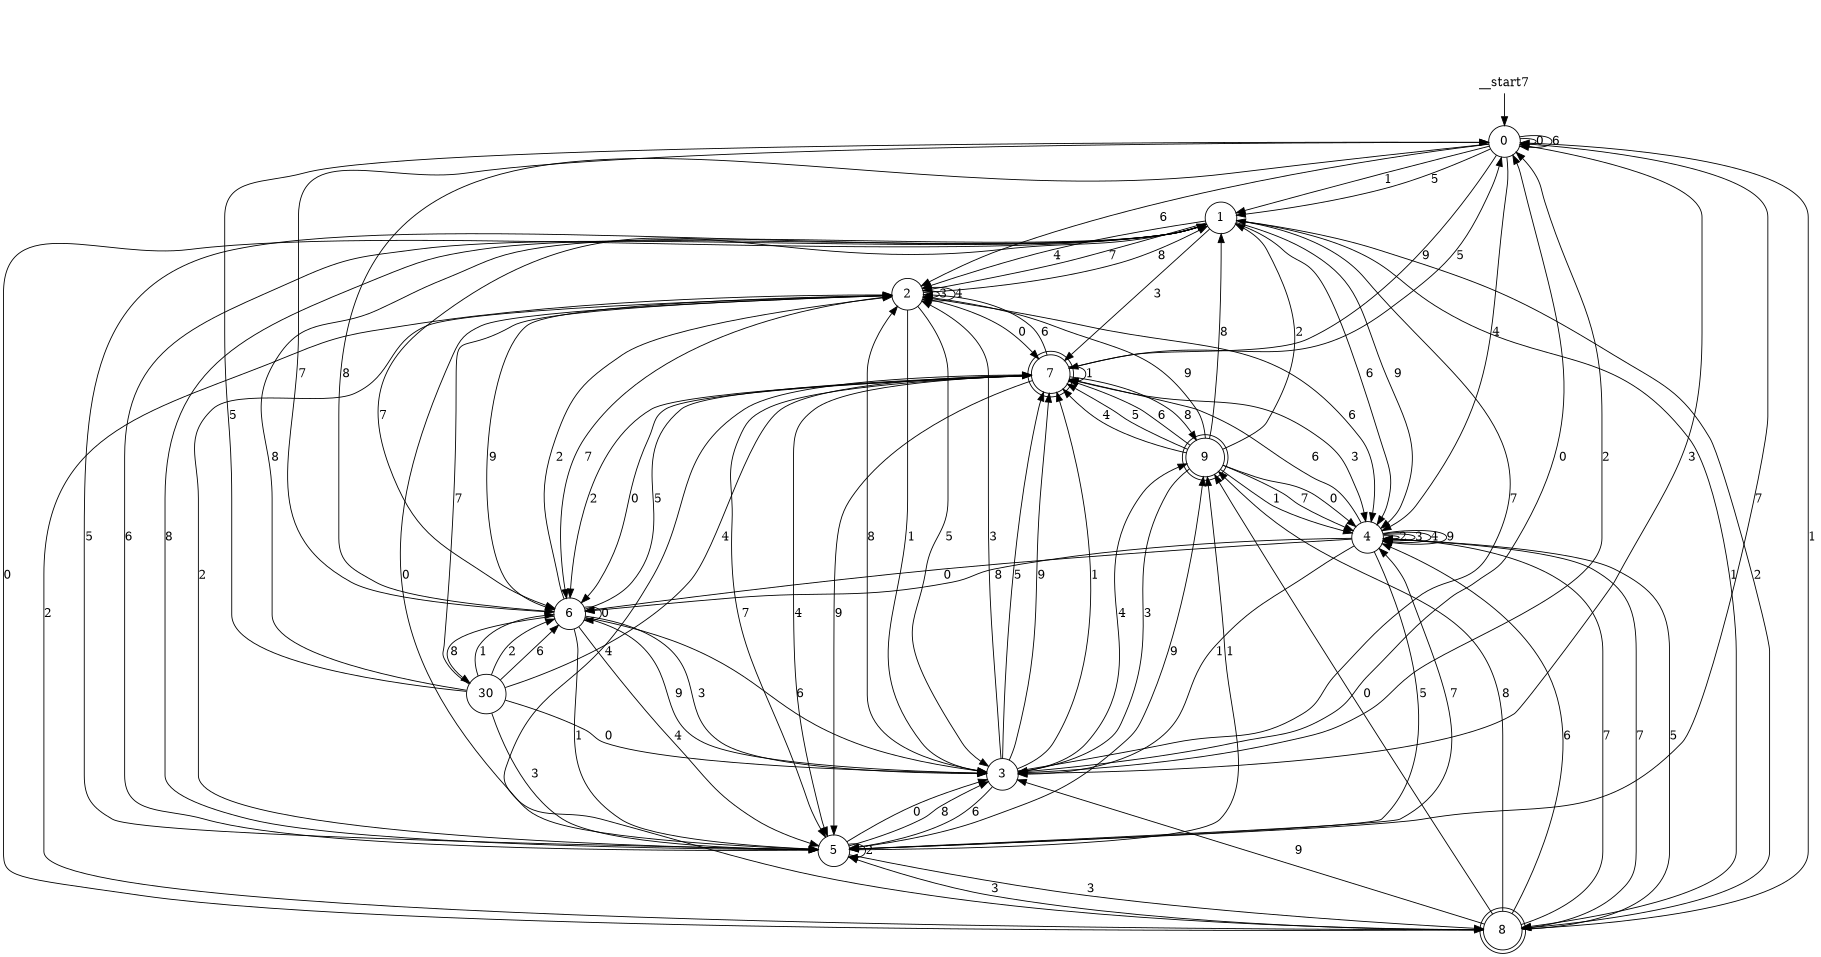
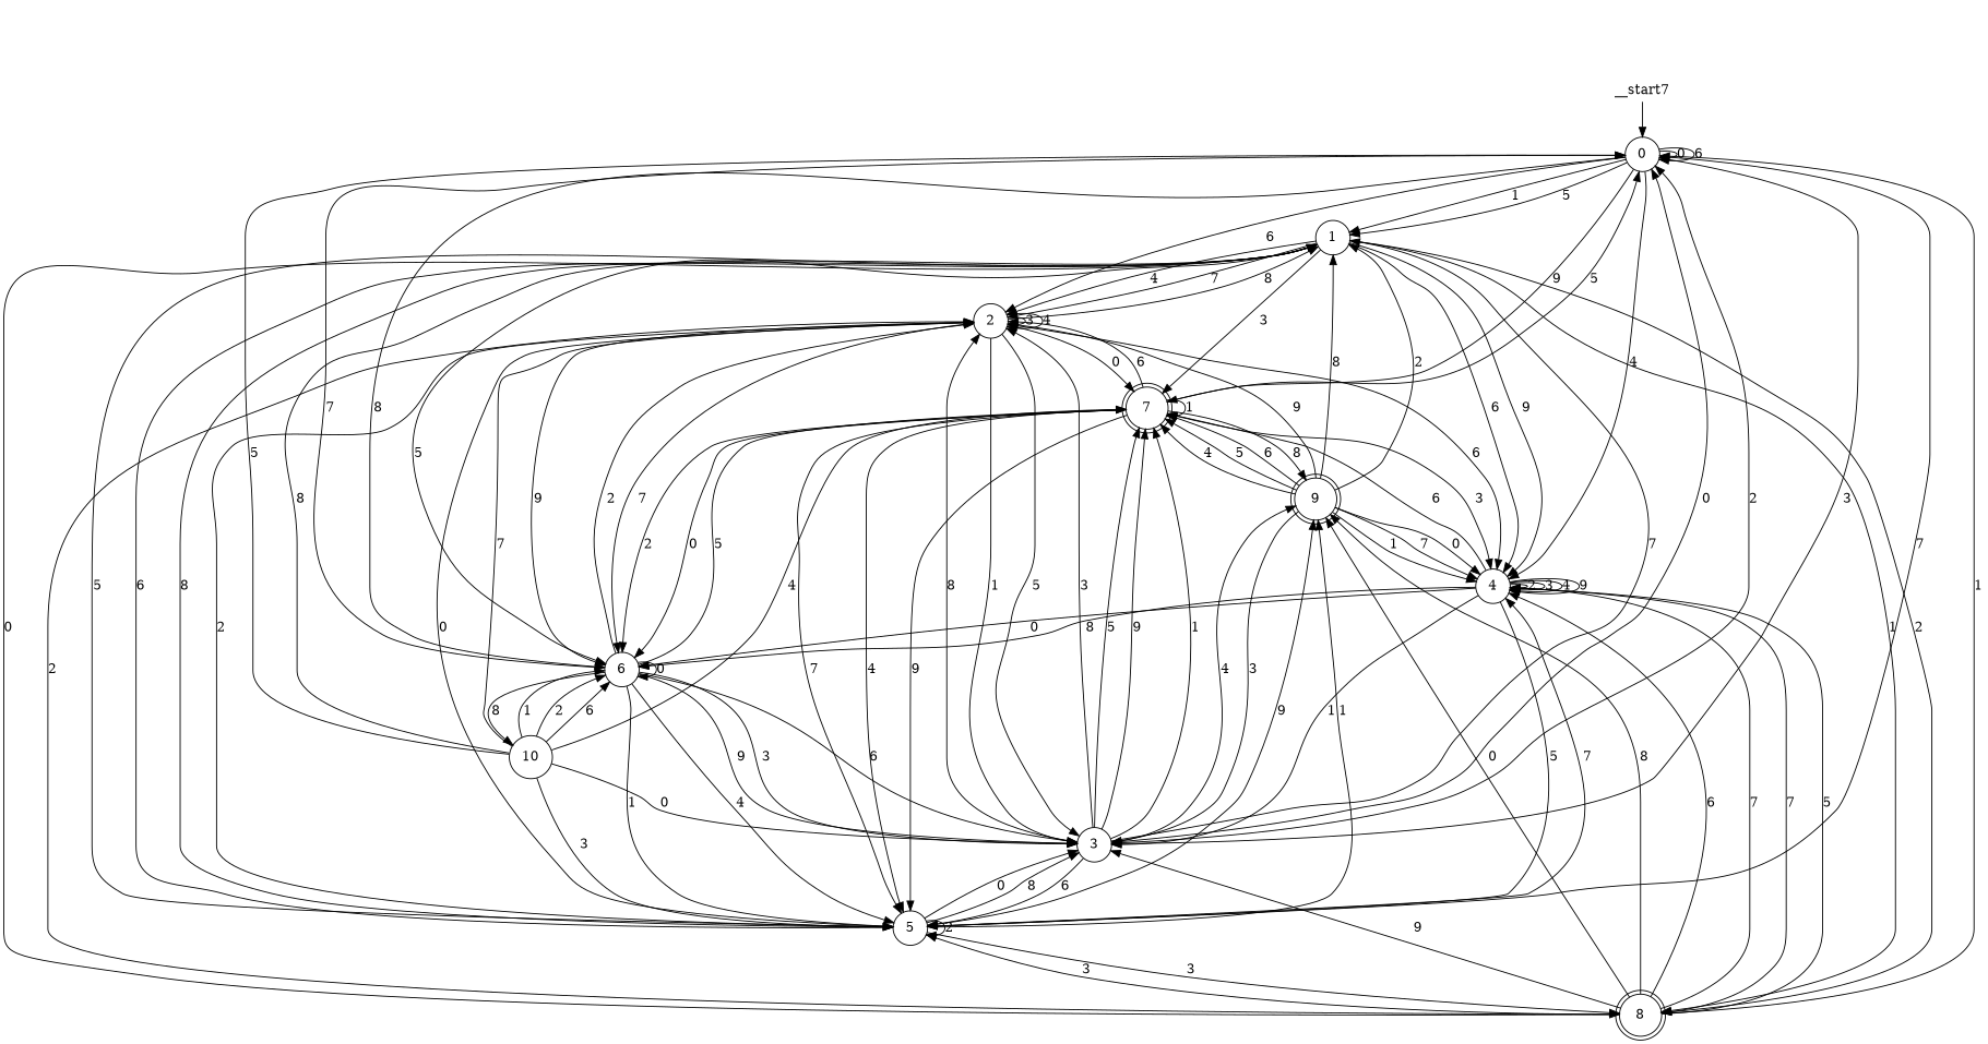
  digraph {
    node [shape=circle]
    n1 [label=0]
    n2 [label=1]
    n3 [label=2]
    n4 [label=3]
    n5 [label=4]
    n6 [label=5]
    n7 [label=6]
    n8 [label=7 shape=doublecircle]
    n9 [label=8 shape=doublecircle]
    n10 [label=9 shape=doublecircle]
-   n11 [label=30]
+   n11 [label=10]
    n12 [height=0 label=__start7 shape=none width=0]
    n1 -> n1 [label=0]
    n1 -> n1 [label=6]
    n1 -> n2 [label=1]
    n1 -> n2 [label=5]
    n1 -> n3 [label=6]
    n1 -> n4 [label=3]
    n1 -> n5 [label=4]
    n1 -> n6 [label=7]
    n1 -> n7 [label=8]
    n1 -> n8 [label=9]
    n2 -> n3 [label=4]
    n2 -> n3 [label=7]
    n2 -> n5 [label=6]
    n2 -> n5 [label=9]
    n2 -> n6 [label=8]
-   n2 -> n7 [label=7]
+   n2 -> n7 [label=5]
    n2 -> n8 [label=3]
    n2 -> n9 [label=0]
    n2 -> n9 [label=1]
    n2 -> n9 [label=2]
    n3 -> n2 [label=8]
    n3 -> n3 [label=3]
    n3 -> n3 [label=4]
    n3 -> n4 [label=1]
    n3 -> n4 [label=5]
    n3 -> n5 [label=6]
    n3 -> n6 [label=2]
    n3 -> n7 [label=7]
    n3 -> n7 [label=9]
    n3 -> n8 [label=0]
    n4 -> n1 [label=0]
    n4 -> n1 [label=2]
    n4 -> n2 [label=7]
    n4 -> n3 [label=3]
    n4 -> n3 [label=8]
    n4 -> n6 [label=6]
    n4 -> n8 [label=1]
    n4 -> n8 [label=5]
    n4 -> n8 [label=9]
    n4 -> n10 [label=4]
    n5 -> n4 [label=1]
    n5 -> n5 [label=2]
    n5 -> n5 [label=3]
    n5 -> n5 [label=4]
    n5 -> n5 [label=9]
    n5 -> n6 [label=5]
    n5 -> n7 [label=0]
    n5 -> n7 [label=8]
    n5 -> n8 [label=6]
    n5 -> n9 [label=7]
    n6 -> n2 [label=5]
    n6 -> n2 [label=6]
    n6 -> n3 [label=0]
    n6 -> n4 [label=0]
    n6 -> n4 [label=8]
    n6 -> n5 [label=7]
    n6 -> n6 [label=2]
    n6 -> n9 [label=3]
    n6 -> n10 [label=1]
    n6 -> n10 [label=9]
    n7 -> n1 [label=7]
    n7 -> n3 [label=2]
    n7 -> n4 [label=3]
    n7 -> n4 [label=6]
    n7 -> n4 [label=9]
    n7 -> n6 [label=1]
    n7 -> n6 [label=4]
    n7 -> n7 [label=0]
    n7 -> n8 [label=5]
    n7 -> n11 [label=8]
    n8 -> n1 [label=5]
    n8 -> n3 [label=6]
    n8 -> n5 [label=3]
    n8 -> n6 [label=4]
    n8 -> n6 [label=7]
    n8 -> n6 [label=9]
    n8 -> n7 [label=0]
    n8 -> n7 [label=2]
    n8 -> n8 [label=1]
    n8 -> n10 [label=8]
    n9 -> n1 [label=1]
    n9 -> n3 [label=2]
    n9 -> n4 [label=9]
    n9 -> n5 [label=5]
    n9 -> n5 [label=6]
    n9 -> n5 [label=7]
    n9 -> n6 [label=3]
-   n9 -> n8 [label=4]
    n9 -> n10 [label=0]
    n9 -> n10 [label=8]
    n10 -> n2 [label=2]
    n10 -> n2 [label=8]
    n10 -> n3 [label=9]
    n10 -> n4 [label=3]
    n10 -> n5 [label=0]
    n10 -> n5 [label=1]
    n10 -> n5 [label=7]
    n10 -> n8 [label=4]
    n10 -> n8 [label=5]
    n10 -> n8 [label=6]
    n11 -> n1 [label=5]
    n11 -> n2 [label=8]
    n11 -> n3 [label=7]
    n11 -> n4 [label=0]
    n11 -> n6 [label=3]
    n11 -> n7 [label=1]
    n11 -> n7 [label=2]
    n11 -> n7 [label=6]
    n11 -> n8 [label=4]
    n12 -> n1
  }
